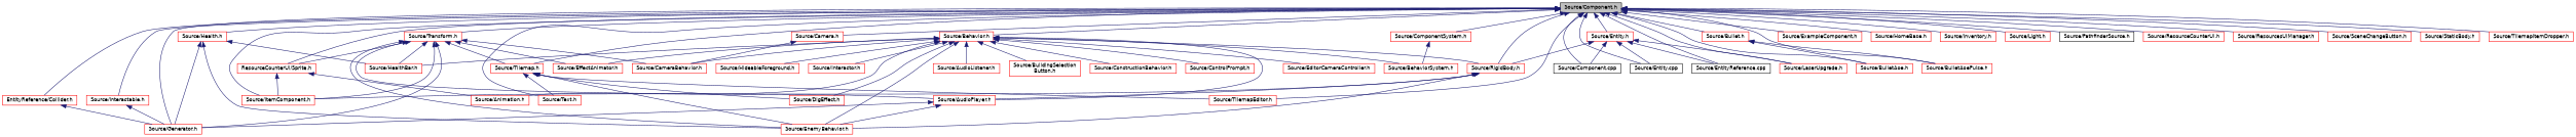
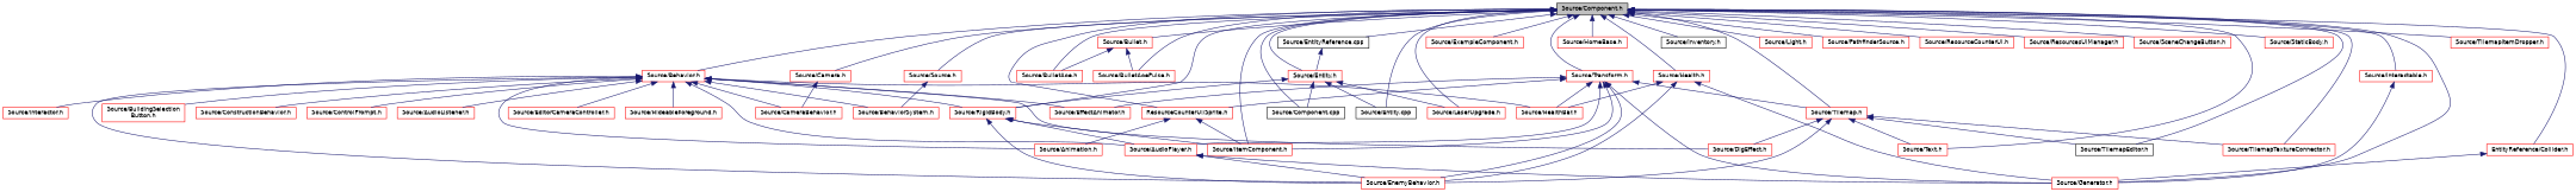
  digraph {
    node [color=red fillcolor=white fontname=Helvetica fontsize=10 shape=record style=filled]
    edge [color=midnightblue dir=back fontname=Helvetica fontsize=10 labelfontname=Helvetica labelfontsize=10 style=solid]
    n1 [color=black fillcolor=grey75 fontcolor=black height=0.2 label="Source/Component.h" width=0.4]
    n2 [height=0.2 label="Source/Behavior.h" width=0.4]
    n3 [height=0.2 label="Source/Generator.h" width=0.4]
    n4 [height=0.2 label="Source/RigidBody.h" width=0.4]
    n5 [height=0.2 label="Source/ItemComponent.h" width=0.4]
    n6 [height=0.2 label="Source/Bullet.h" width=0.4]
    n7 [height=0.2 label="Source/BulletAoe.h" width=0.4]
    n8 [height=0.2 label="Source/BulletAoePulse.h" width=0.4]
    n9 [height=0.2 label="Source/Camera.h" width=0.4]
    n10 [height=0.2 label="EntityReference/Collider.h" width=0.4]
    n11 [color=black height=0.2 label="Source/Component.cpp" width=0.4]
-   n12 [height=0.2 label="Source/ComponentSystem.h" width=0.4]
+   n12 [height=0.2 label="Source/Source.h" width=0.4]
    n13 [color=black height=0.2 label="Source/Entity.cpp" width=0.4]
    n14 [height=0.2 label="Source/Entity.h" width=0.4]
    n15 [color=black height=0.2 label="Source/EntityReference.cpp" width=0.4]
    n16 [height=0.2 label="Source/ExampleComponent.h" width=0.4]
    n17 [height=0.2 label="Source/Health.h" width=0.4]
    n18 [height=0.2 label="Source/HomeBase.h" width=0.4]
    n19 [height=0.2 label="Source/Interactable.h" width=0.4]
-   n20 [height=0.2 label="Source/Inventory.h" width=0.4]
+   n20 [color=black height=0.2 label="Source/Inventory.h" width=0.4]
    n21 [height=0.2 label="Source/LaserUpgrade.h" width=0.4]
    n22 [height=0.2 label="Source/Light.h" width=0.4]
-   n23 [color=black height=0.2 label="Source/PathfinderSource.h" width=0.4]
+   n23 [height=0.2 label="Source/PathfinderSource.h" width=0.4]
    n24 [height=0.2 label="Source/ResourceCounterUi.h" width=0.4]
    n25 [height=0.2 label="Source/ResourcesUiManager.h" width=0.4]
    n26 [height=0.2 label="Source/SceneChangeButton.h" width=0.4]
    n27 [height=0.2 label="ResourceCounterUi/Sprite.h" width=0.4]
    n28 [height=0.2 label="Source/StaticBody.h" width=0.4]
    n29 [height=0.2 label="Source/Text.h" width=0.4]
    n30 [height=0.2 label="Source/Tilemap.h" width=0.4]
-   n31 [height=0.2 label="Source/TilemapEditor.h" width=0.4]
+   n31 [color=black height=0.2 label="Source/TilemapEditor.h" width=0.4]
+   n32 [height=0.2 label="Source/TilemapTextureConnector.h" width=0.4]
    n33 [height=0.2 label="Source/TilemapItemDropper.h" width=0.4]
    n34 [height=0.2 label="Source/Transform.h" width=0.4]
    n35 [height=0.2 label="Source/Animation.h" width=0.4]
    n36 [height=0.2 label="Source/AudioListener.h" width=0.4]
    n37 [height=0.2 label="Source/AudioPlayer.h" width=0.4]
    n38 [height=0.2 label="Source/EnemyBehavior.h" width=0.4]
    n39 [height=0.2 label="Source/BehaviorSystem.h" width=0.4]
    n40 [height=0.2 label="Source/BuildingSelection\lButton.h" width=0.4]
    n41 [height=0.2 label="Source/CameraBehavior.h" width=0.4]
    n42 [height=0.2 label="Source/ConstructionBehavior.h" width=0.4]
    n43 [height=0.2 label="Source/ControlPrompt.h" width=0.4]
    n44 [height=0.2 label="Source/DigEffect.h" width=0.4]
    n45 [height=0.2 label="Source/EditorCameraController.h" width=0.4]
    n46 [height=0.2 label="Source/EffectAnimator.h" width=0.4]
    n47 [height=0.2 label="Source/HealthBar.h" width=0.4]
    n48 [height=0.2 label="Source/HideableForeground.h" width=0.4]
    n49 [height=0.2 label="Source/Interactor.h" width=0.4]
    n1 -> n2
    n1 -> n3
    n1 -> n4
    n1 -> n5
    n1 -> n6
    n1 -> n7
    n1 -> n8
    n1 -> n9
    n1 -> n10
    n1 -> n11
    n1 -> n12
    n1 -> n13
    n1 -> n14
    n1 -> n15
    n1 -> n16
    n1 -> n17
    n1 -> n18
    n1 -> n19
    n1 -> n20
    n1 -> n21
    n1 -> n22
    n1 -> n23
    n1 -> n24
    n1 -> n25
    n1 -> n26
    n1 -> n27
    n1 -> n28
    n1 -> n29
    n1 -> n30
    n1 -> n31
+   n1 -> n32
    n1 -> n33
    n1 -> n34
    n2 -> n4
    n2 -> n35
    n2 -> n36
    n2 -> n37
    n2 -> n38
    n2 -> n39
    n2 -> n40
    n2 -> n41
    n2 -> n42
    n2 -> n43
    n2 -> n44
    n2 -> n45
    n2 -> n46
    n2 -> n47
    n2 -> n48
    n2 -> n49
    n4 -> n5
    n4 -> n37
    n4 -> n38
    n6 -> n7
    n6 -> n8
    n9 -> n41
    n10 -> n3
    n12 -> n39
    n14 -> n4
    n14 -> n11
    n14 -> n13
-   n14 -> n15
+   n15 -> n14
    n14 -> n21
    n17 -> n3
    n17 -> n38
    n17 -> n47
    n19 -> n3
    n27 -> n5
    n27 -> n35
    n30 -> n29
    n30 -> n31
+   n30 -> n32
    n30 -> n38
    n30 -> n44
    n34 -> n3
    n34 -> n5
    n34 -> n27
    n34 -> n30
    n34 -> n37
    n34 -> n38
-   n34 -> n41
    n34 -> n46
    n34 -> n47
    n37 -> n3
    n37 -> n38
  }
